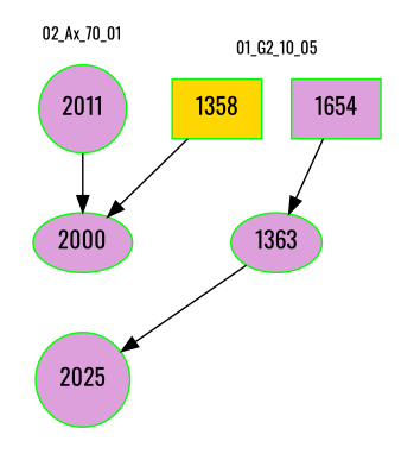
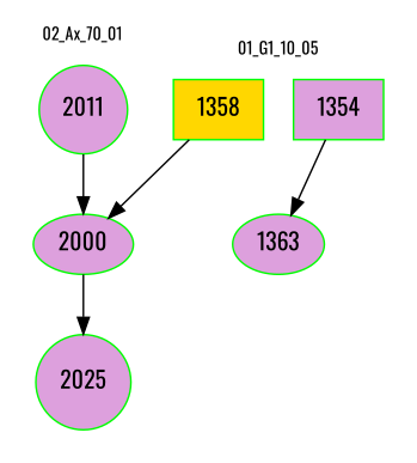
  digraph {
    fontname=Oswald
    node [color=green fillcolor=plum fontname=Oswald shape=circle style=filled]
    edge [color=black fontname=Oswald]
    n1 [label=2011]
    n2 [label=2000 shape=ellipse]
    n3 [label=2025]
    n4 [fillcolor=gold label=1358 shape=box]
-   n5 [label=1654 shape=box]
+   n5 [label=1354 shape=box]
    n6 [label=1363 shape=ellipse]
    subgraph cluster_1 {
      color=white
      fontsize=10
      label="02_Ax_70_01"
      n1
      n2
      n3
    }
    subgraph cluster_2 {
      color=white
      fontsize=10
-     label="01_G2_10_05"
+     label="01_G1_10_05"
      n4
      n5
      n6
    }
    n1 -> n2
-   n6 -> n3
+   n2 -> n3
    n4 -> n2
    n5 -> n6
  }
